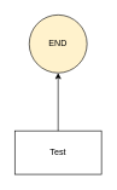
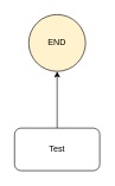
  <mxCell id="0" />
  <mxCell id="1" parent="0" />
- <mxCell id="2" value="Test" style="rounded=0;whiteSpace=wrap;html=1;" vertex="1" parent="1"><mxGeometry x="20" y="180" width="120" height="60" as="geometry" /></mxCell>
+ <mxCell id="2" value="Test" style="whiteSpace=wrap;html=1;rounded=1;" vertex="1" parent="1"><mxGeometry x="20" y="180" width="120" height="60" as="geometry" /></mxCell>
  <mxCell id="3" value="" style="endArrow=classic;html=1;rounded=0;exitX=0.5;exitY=0;exitDx=0;exitDy=0;" edge="1" parent="1" source="2"><mxGeometry width="50" height="50" relative="1" as="geometry"><mxPoint x="50" y="230" as="sourcePoint" /><mxPoint x="80" y="100" as="targetPoint" /></mxGeometry></mxCell>
  <mxCell id="4" value="END" style="ellipse;whiteSpace=wrap;html=1;aspect=fixed;fillColor=#fff2cc;" vertex="1" parent="1"><mxGeometry x="40" y="20" width="80" height="80" as="geometry" /></mxCell>
